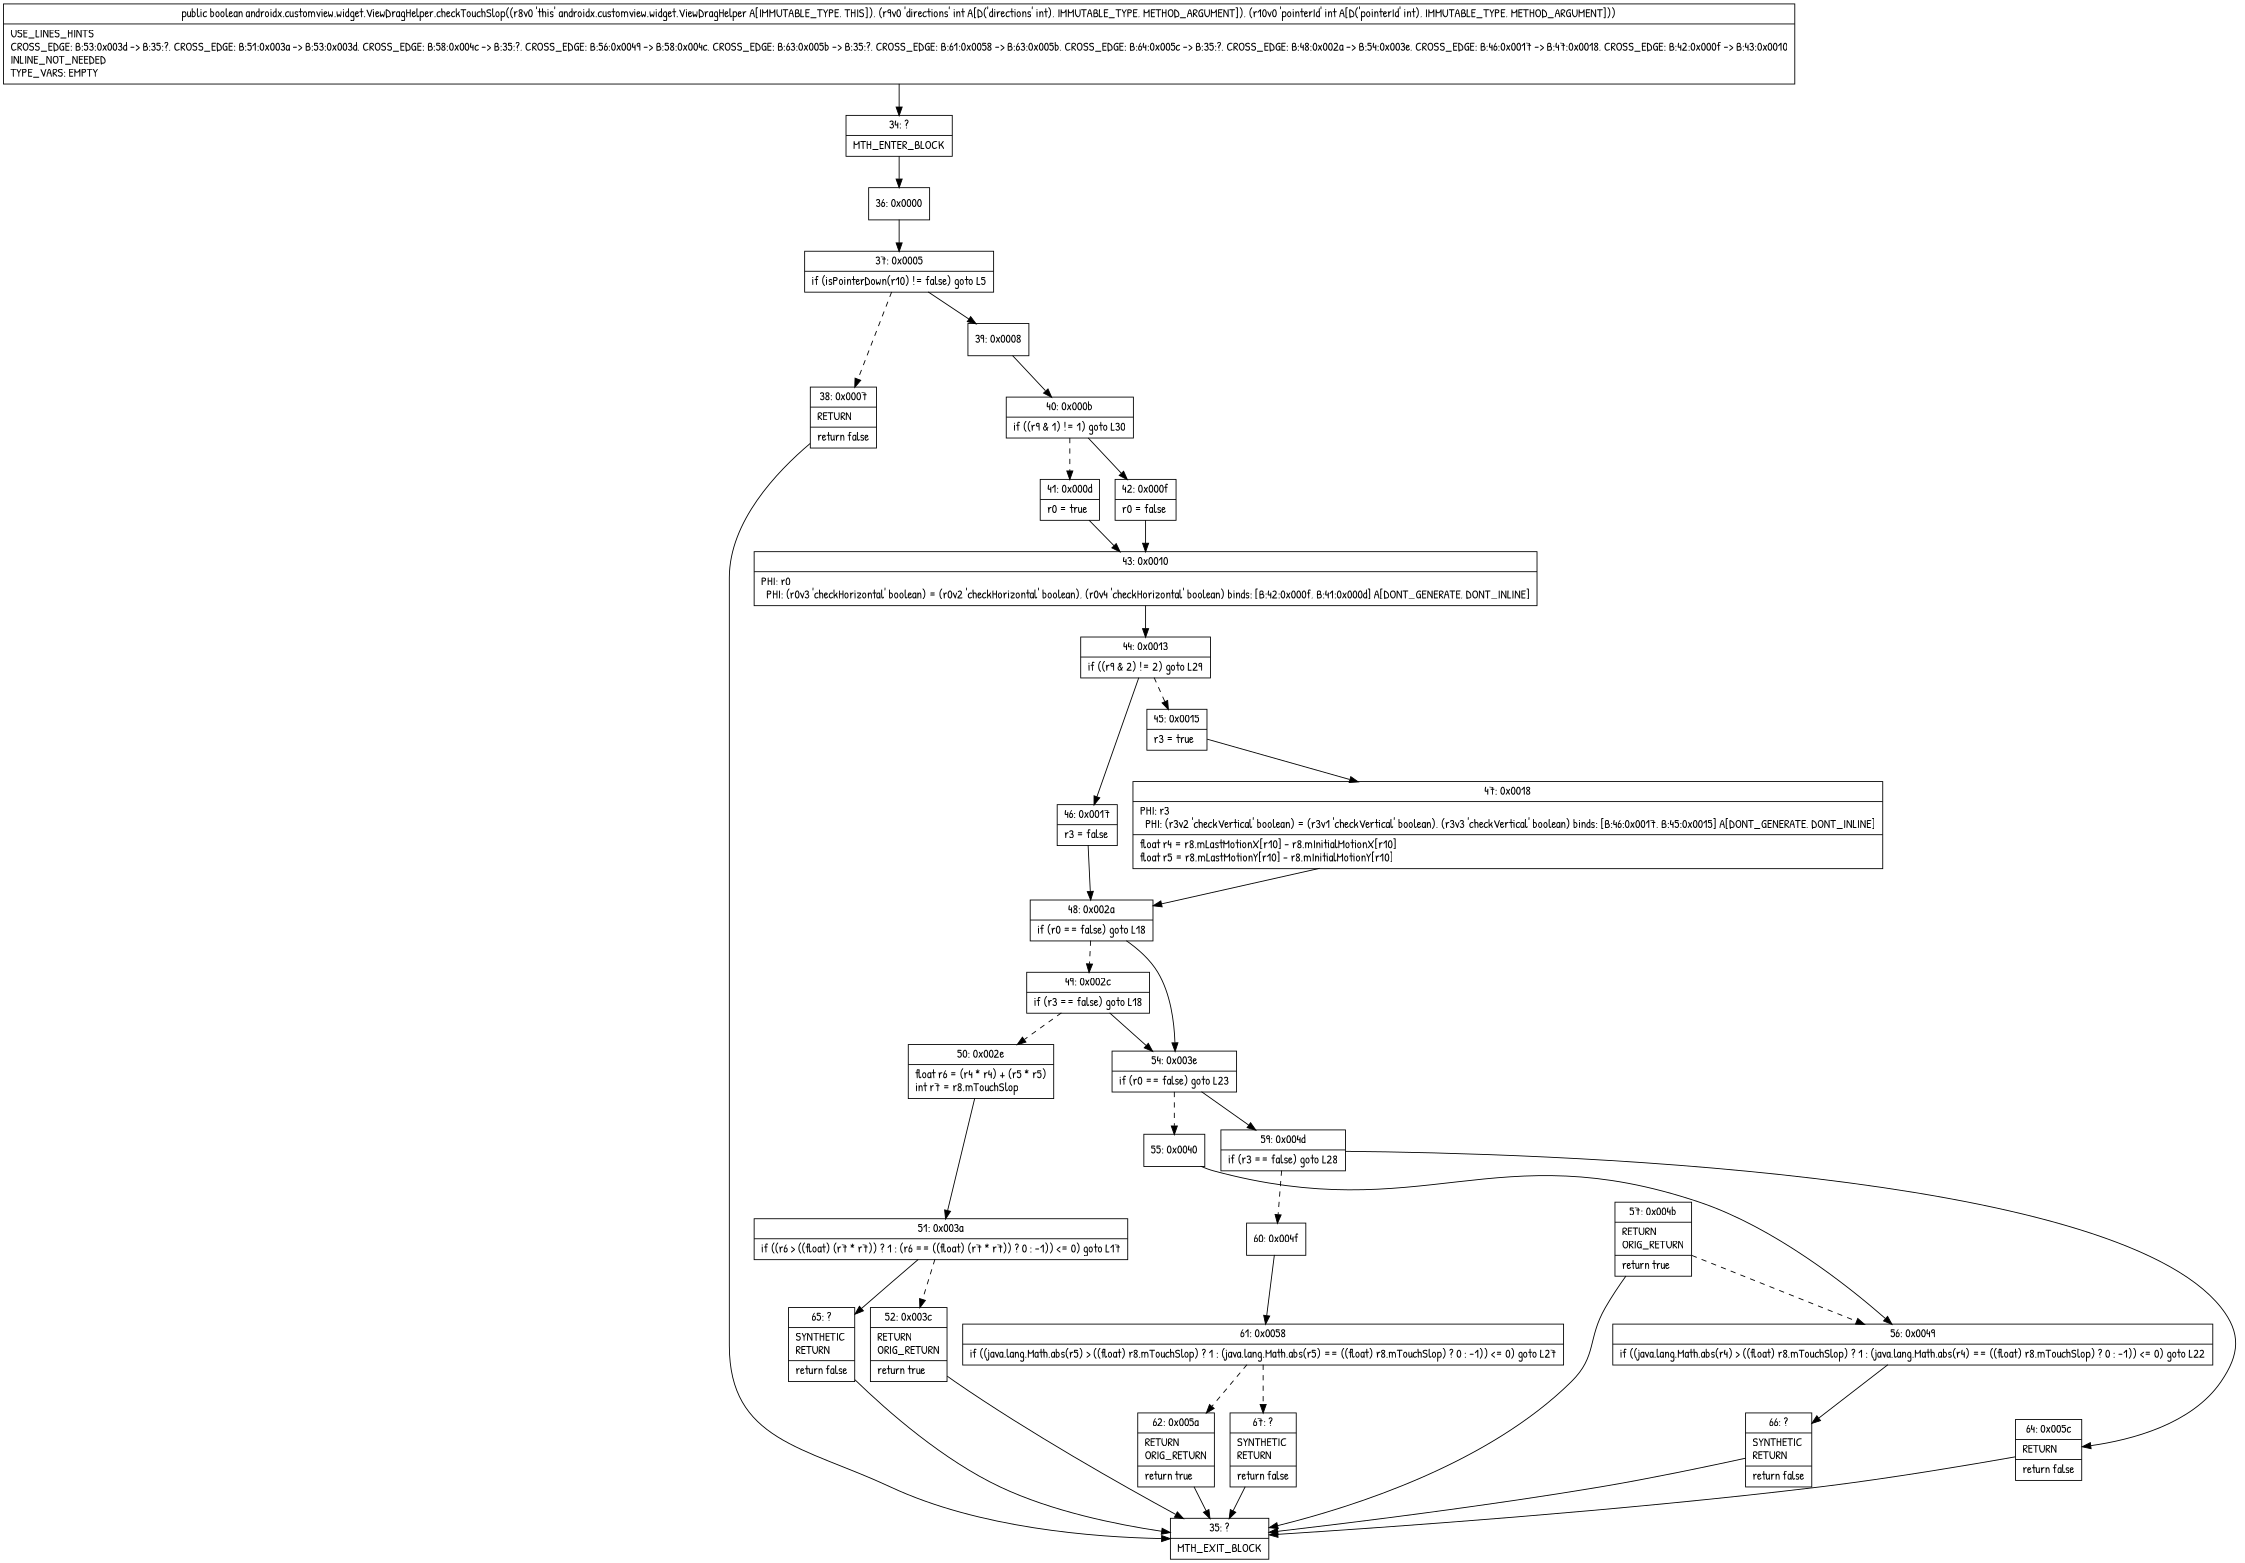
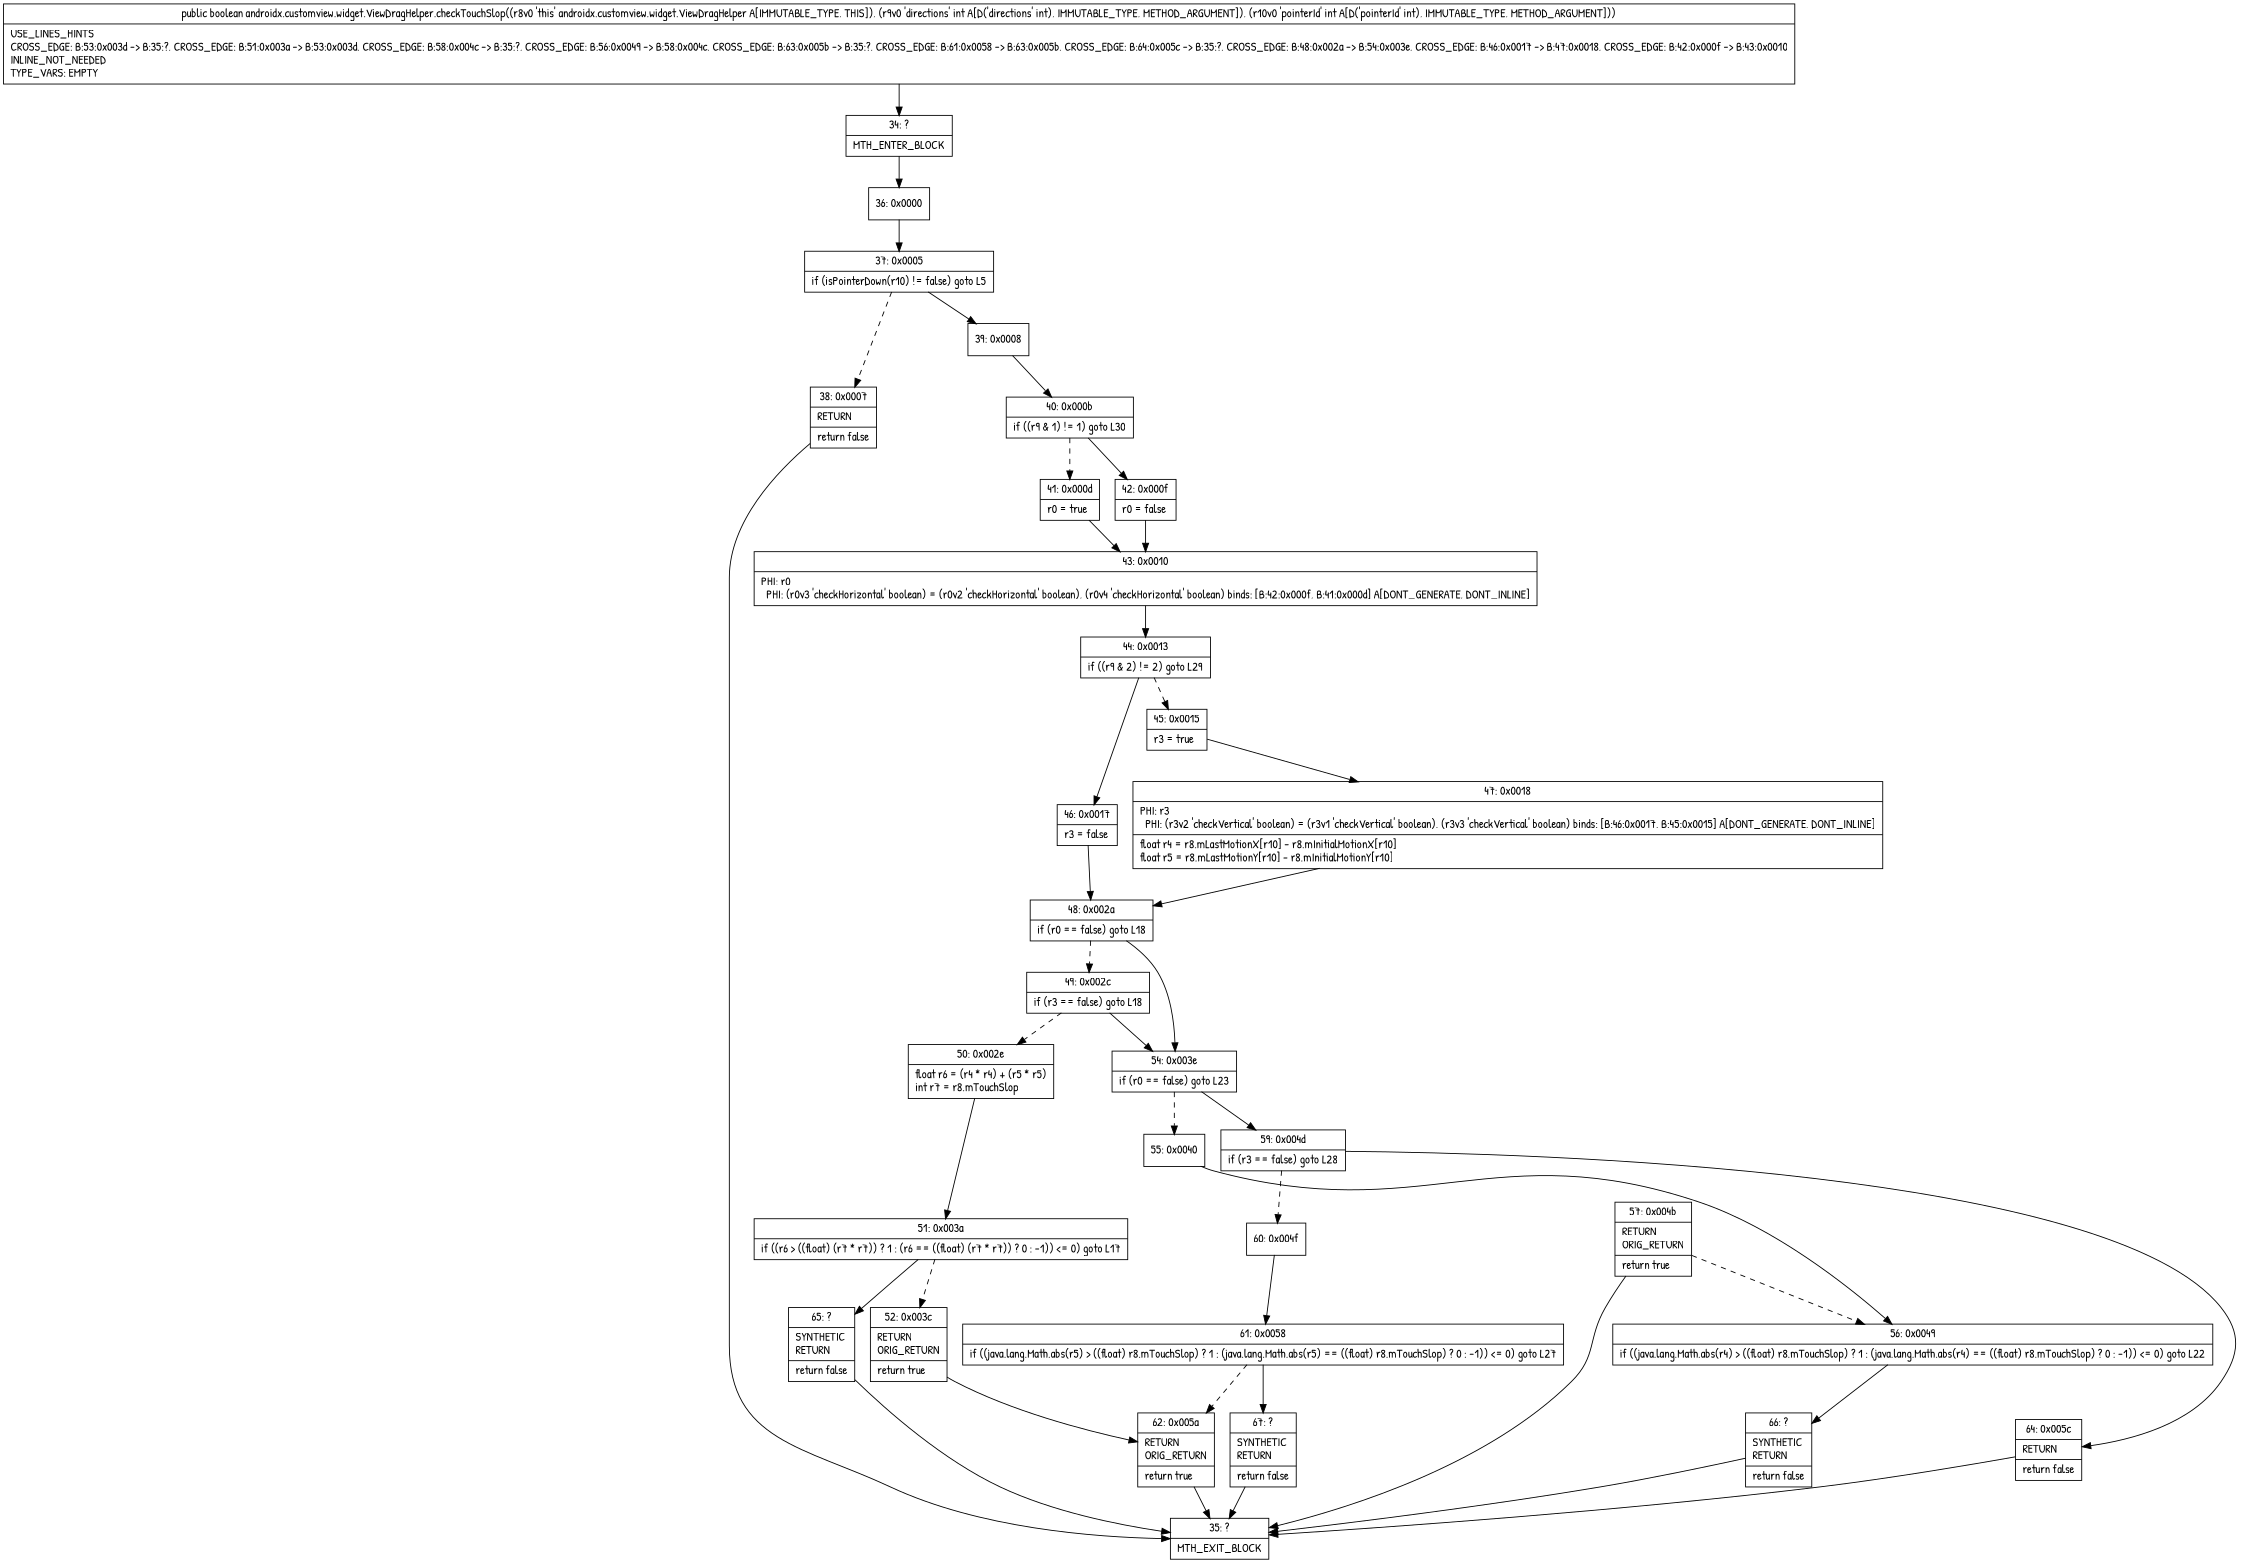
  digraph {
    fontname="Patrick Hand"
    node [fontname="Patrick Hand" shape=record]
    edge [fontname="Patrick Hand"]
    n1 [label="{34\:\ ?|MTH_ENTER_BLOCK\l}"]
    n2 [label="{36\:\ 0x0000}"]
    n3 [label="{37\:\ 0x0005|if (isPointerDown(r10) != false) goto L5\l}"]
    n4 [label="{38\:\ 0x0007|RETURN\l|return false\l}"]
    n5 [label="{39\:\ 0x0008}"]
    n6 [label="{35\:\ ?|MTH_EXIT_BLOCK\l}"]
    n7 [label="{40\:\ 0x000b|if ((r9 & 1) != 1) goto L30\l}"]
    n8 [label="{41\:\ 0x000d|r0 = true\l}"]
    n9 [label="{42\:\ 0x000f|r0 = false\l}"]
    n10 [label="{43\:\ 0x0010|PHI: r0 \l  PHI: (r0v3 'checkHorizontal' boolean) = (r0v2 'checkHorizontal' boolean), (r0v4 'checkHorizontal' boolean) binds: [B:42:0x000f, B:41:0x000d] A[DONT_GENERATE, DONT_INLINE]\l}"]
    n11 [label="{44\:\ 0x0013|if ((r9 & 2) != 2) goto L29\l}"]
    n12 [label="{45\:\ 0x0015|r3 = true\l}"]
    n13 [label="{46\:\ 0x0017|r3 = false\l}"]
    n14 [label="{47\:\ 0x0018|PHI: r3 \l  PHI: (r3v2 'checkVertical' boolean) = (r3v1 'checkVertical' boolean), (r3v3 'checkVertical' boolean) binds: [B:46:0x0017, B:45:0x0015] A[DONT_GENERATE, DONT_INLINE]\l|float r4 = r8.mLastMotionX[r10] \- r8.mInitialMotionX[r10]\lfloat r5 = r8.mLastMotionY[r10] \- r8.mInitialMotionY[r10]\l}"]
    n15 [label="{48\:\ 0x002a|if (r0 == false) goto L18\l}"]
    n16 [label="{49\:\ 0x002c|if (r3 == false) goto L18\l}"]
    n17 [label="{54\:\ 0x003e|if (r0 == false) goto L23\l}"]
    n18 [label="{50\:\ 0x002e|float r6 = (r4 * r4) + (r5 * r5)\lint r7 = r8.mTouchSlop\l}"]
    n19 [label="{55\:\ 0x0040}"]
    n20 [label="{59\:\ 0x004d|if (r3 == false) goto L28\l}"]
    n21 [label="{51\:\ 0x003a|if ((r6 \> ((float) (r7 * r7)) ? 1 : (r6 == ((float) (r7 * r7)) ? 0 : \-1)) \<= 0) goto L17\l}"]
    n22 [label="{52\:\ 0x003c|RETURN\lORIG_RETURN\l|return true\l}"]
    n23 [label="{65\:\ ?|SYNTHETIC\lRETURN\l|return false\l}"]
    n24 [label="{56\:\ 0x0049|if ((java.lang.Math.abs(r4) \> ((float) r8.mTouchSlop) ? 1 : (java.lang.Math.abs(r4) == ((float) r8.mTouchSlop) ? 0 : \-1)) \<= 0) goto L22\l}"]
    n25 [label="{60\:\ 0x004f}"]
    n26 [label="{64\:\ 0x005c|RETURN\l|return false\l}"]
    n27 [label="{66\:\ ?|SYNTHETIC\lRETURN\l|return false\l}"]
    n28 [label="{57\:\ 0x004b|RETURN\lORIG_RETURN\l|return true\l}"]
    n29 [label="{61\:\ 0x0058|if ((java.lang.Math.abs(r5) \> ((float) r8.mTouchSlop) ? 1 : (java.lang.Math.abs(r5) == ((float) r8.mTouchSlop) ? 0 : \-1)) \<= 0) goto L27\l}"]
    n30 [label="{62\:\ 0x005a|RETURN\lORIG_RETURN\l|return true\l}"]
    n31 [label="{67\:\ ?|SYNTHETIC\lRETURN\l|return false\l}"]
    n32 [label="{public boolean androidx.customview.widget.ViewDragHelper.checkTouchSlop((r8v0 'this' androidx.customview.widget.ViewDragHelper A[IMMUTABLE_TYPE, THIS]), (r9v0 'directions' int A[D('directions' int), IMMUTABLE_TYPE, METHOD_ARGUMENT]), (r10v0 'pointerId' int A[D('pointerId' int), IMMUTABLE_TYPE, METHOD_ARGUMENT]))  | USE_LINES_HINTS\lCROSS_EDGE: B:53:0x003d \-\> B:35:?, CROSS_EDGE: B:51:0x003a \-\> B:53:0x003d, CROSS_EDGE: B:58:0x004c \-\> B:35:?, CROSS_EDGE: B:56:0x0049 \-\> B:58:0x004c, CROSS_EDGE: B:63:0x005b \-\> B:35:?, CROSS_EDGE: B:61:0x0058 \-\> B:63:0x005b, CROSS_EDGE: B:64:0x005c \-\> B:35:?, CROSS_EDGE: B:48:0x002a \-\> B:54:0x003e, CROSS_EDGE: B:46:0x0017 \-\> B:47:0x0018, CROSS_EDGE: B:42:0x000f \-\> B:43:0x0010\lINLINE_NOT_NEEDED\lTYPE_VARS: EMPTY\l}"]
    n1 -> n2
    n2 -> n3
    n3 -> n4 [style=dashed]
    n3 -> n5
    n4 -> n6
    n5 -> n7
    n7 -> n8 [style=dashed]
    n7 -> n9
    n8 -> n10
    n9 -> n10
    n10 -> n11
    n11 -> n12 [style=dashed]
    n11 -> n13
    n12 -> n14
    n13 -> n15
    n14 -> n15
    n15 -> n16 [style=dashed]
    n15 -> n17
    n16 -> n17
    n16 -> n18 [style=dashed]
    n17 -> n19 [style=dashed]
    n17 -> n20
    n18 -> n21
    n19 -> n24
    n20 -> n25 [style=dashed]
    n20 -> n26
    n21 -> n22 [style=dashed]
    n21 -> n23
-   n22 -> n6
+   n22 -> n30
    n23 -> n6
    n24 -> n27
    n25 -> n29
    n26 -> n6
    n27 -> n6
    n28 -> n6
    n28 -> n24 [style=dashed]
    n29 -> n30 [style=dashed]
-   n29 -> n31 [style=dashed]
+   n29 -> n31
    n30 -> n6
    n31 -> n6
    n32 -> n1
  }
